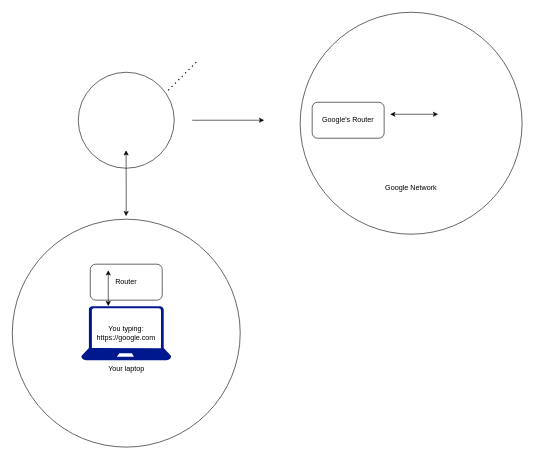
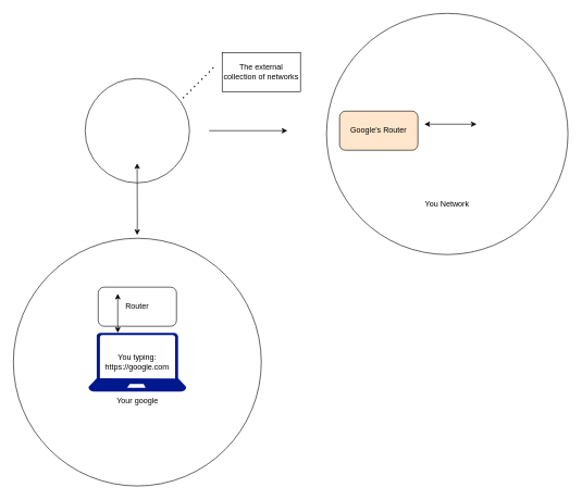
  <mxCell id="0" />
  <mxCell id="1" parent="0" />
  <mxCell id="2" value="" style="group" vertex="1" connectable="0" parent="1"><mxGeometry x="20" y="20" width="850" height="725" as="geometry" /></mxCell>
  <mxCell id="3" value="" style="ellipse;whiteSpace=wrap;html=1;aspect=fixed;" vertex="1" parent="2"><mxGeometry x="110" y="100" width="160" height="160" as="geometry" /></mxCell>
  <mxCell id="4" value="" style="endArrow=classic;html=1;rounded=0;startArrow=classic;startFill=1;" edge="1" parent="2"><mxGeometry width="50" height="50" relative="1" as="geometry"><mxPoint x="189.72" y="340" as="sourcePoint" /><mxPoint x="189.72" y="230" as="targetPoint" /><Array as="points"><mxPoint x="190" y="320" /></Array></mxGeometry></mxCell>
  <mxCell id="5" value="" style="endArrow=classic;html=1;rounded=0;" edge="1" parent="2"><mxGeometry width="50" height="50" relative="1" as="geometry"><mxPoint x="300" y="180" as="sourcePoint" /><mxPoint x="420" y="180" as="targetPoint" /></mxGeometry></mxCell>
+ <mxCell id="6" value="The external collection of networks" style="whiteSpace=wrap;html=1;" vertex="1" parent="2"><mxGeometry x="320" y="60" width="120" height="60" as="geometry" /></mxCell>
  <mxCell id="7" value="" style="endArrow=none;dashed=1;html=1;dashPattern=1 3;strokeWidth=2;rounded=0;" edge="1" parent="2"><mxGeometry width="50" height="50" relative="1" as="geometry"><mxPoint x="260" y="130" as="sourcePoint" /><mxPoint x="310" y="80" as="targetPoint" /></mxGeometry></mxCell>
- <mxCell id="8" value="&lt;div&gt;&lt;br&gt;&lt;/div&gt;&lt;div&gt;&lt;br&gt;&lt;/div&gt;&lt;div&gt;&lt;br&gt;&lt;/div&gt;&lt;div&gt;&lt;br&gt;&lt;/div&gt;&lt;div&gt;&lt;br&gt;&lt;/div&gt;&lt;div&gt;&lt;br&gt;&lt;/div&gt;&lt;div&gt;&lt;br&gt;&lt;/div&gt;&lt;div&gt;&lt;br&gt;&lt;/div&gt;&lt;div&gt;&lt;br&gt;&lt;/div&gt;&lt;div&gt;&lt;br&gt;&lt;/div&gt;&lt;div&gt;&lt;br&gt;&lt;/div&gt;&lt;div&gt;&lt;br&gt;&lt;/div&gt;&lt;div&gt;&lt;br&gt;&lt;/div&gt;&lt;div&gt;&lt;br&gt;&lt;/div&gt;&lt;div&gt;&lt;br&gt;&lt;/div&gt;&lt;div&gt;Google Network&lt;br&gt;&lt;/div&gt;" style="ellipse;whiteSpace=wrap;html=1;aspect=fixed;" vertex="1" parent="2"><mxGeometry x="480" width="370" height="370" as="geometry" /></mxCell>
- <mxCell id="9" value="Google's Router" style="rounded=1;whiteSpace=wrap;html=1;" vertex="1" parent="2"><mxGeometry x="500" y="150" width="120" height="60" as="geometry" /></mxCell>
+ <mxCell id="8" value="&lt;div&gt;&lt;br&gt;&lt;/div&gt;&lt;div&gt;&lt;br&gt;&lt;/div&gt;&lt;div&gt;&lt;br&gt;&lt;/div&gt;&lt;div&gt;&lt;br&gt;&lt;/div&gt;&lt;div&gt;&lt;br&gt;&lt;/div&gt;&lt;div&gt;&lt;br&gt;&lt;/div&gt;&lt;div&gt;&lt;br&gt;&lt;/div&gt;&lt;div&gt;&lt;br&gt;&lt;/div&gt;&lt;div&gt;&lt;br&gt;&lt;/div&gt;&lt;div&gt;&lt;br&gt;&lt;/div&gt;&lt;div&gt;&lt;br&gt;&lt;/div&gt;&lt;div&gt;&lt;br&gt;&lt;/div&gt;&lt;div&gt;&lt;br&gt;&lt;/div&gt;&lt;div&gt;&lt;br&gt;&lt;/div&gt;&lt;div&gt;&lt;br&gt;&lt;/div&gt;&lt;div&gt;You Network&lt;br&gt;&lt;/div&gt;" style="ellipse;whiteSpace=wrap;html=1;aspect=fixed;" vertex="1" parent="2"><mxGeometry x="480" width="370" height="370" as="geometry" /></mxCell>
+ <mxCell id="9" value="Google's Router" style="rounded=1;whiteSpace=wrap;html=1;fillColor=#ffe6cc;" vertex="1" parent="2"><mxGeometry x="500" y="150" width="120" height="60" as="geometry" /></mxCell>
  <mxCell id="10" value="" style="endArrow=classic;startArrow=classic;html=1;rounded=0;" edge="1" parent="2"><mxGeometry width="50" height="50" relative="1" as="geometry"><mxPoint x="630" y="170" as="sourcePoint" /><mxPoint x="710" y="170" as="targetPoint" /></mxGeometry></mxCell>
  <mxCell id="11" value="&lt;div&gt;You typing:&lt;/div&gt;&lt;div&gt;https://google.com&lt;br&gt;&lt;/div&gt;" style="ellipse;whiteSpace=wrap;html=1;aspect=fixed;" vertex="1" parent="2"><mxGeometry y="345" width="380" height="380" as="geometry" /></mxCell>
  <mxCell id="12" value="Router" style="rounded=1;whiteSpace=wrap;html=1;" vertex="1" parent="2"><mxGeometry x="130" y="420" width="120" height="60" as="geometry" /></mxCell>
  <mxCell id="13" value="" style="endArrow=classic;startArrow=classic;html=1;rounded=0;entryX=0.421;entryY=0.224;entryDx=0;entryDy=0;entryPerimeter=0;" edge="1" parent="2" target="11"><mxGeometry width="50" height="50" relative="1" as="geometry"><mxPoint x="160" y="490" as="sourcePoint" /><mxPoint x="210" y="440" as="targetPoint" /></mxGeometry></mxCell>
- <mxCell id="14" value="Your laptop " style="sketch=0;aspect=fixed;pointerEvents=1;shadow=0;dashed=0;html=1;strokeColor=none;labelPosition=center;verticalLabelPosition=bottom;verticalAlign=top;align=center;fillColor=#00188D;shape=mxgraph.azure.laptop" vertex="1" parent="2"><mxGeometry x="115" y="490" width="150" height="90" as="geometry" /></mxCell>
+ <mxCell id="14" value="Your google " style="sketch=0;aspect=fixed;pointerEvents=1;shadow=0;dashed=0;html=1;strokeColor=none;labelPosition=center;verticalLabelPosition=bottom;verticalAlign=top;align=center;fillColor=#00188D;shape=mxgraph.azure.laptop" vertex="1" parent="2"><mxGeometry x="115" y="490" width="150" height="90" as="geometry" /></mxCell>
